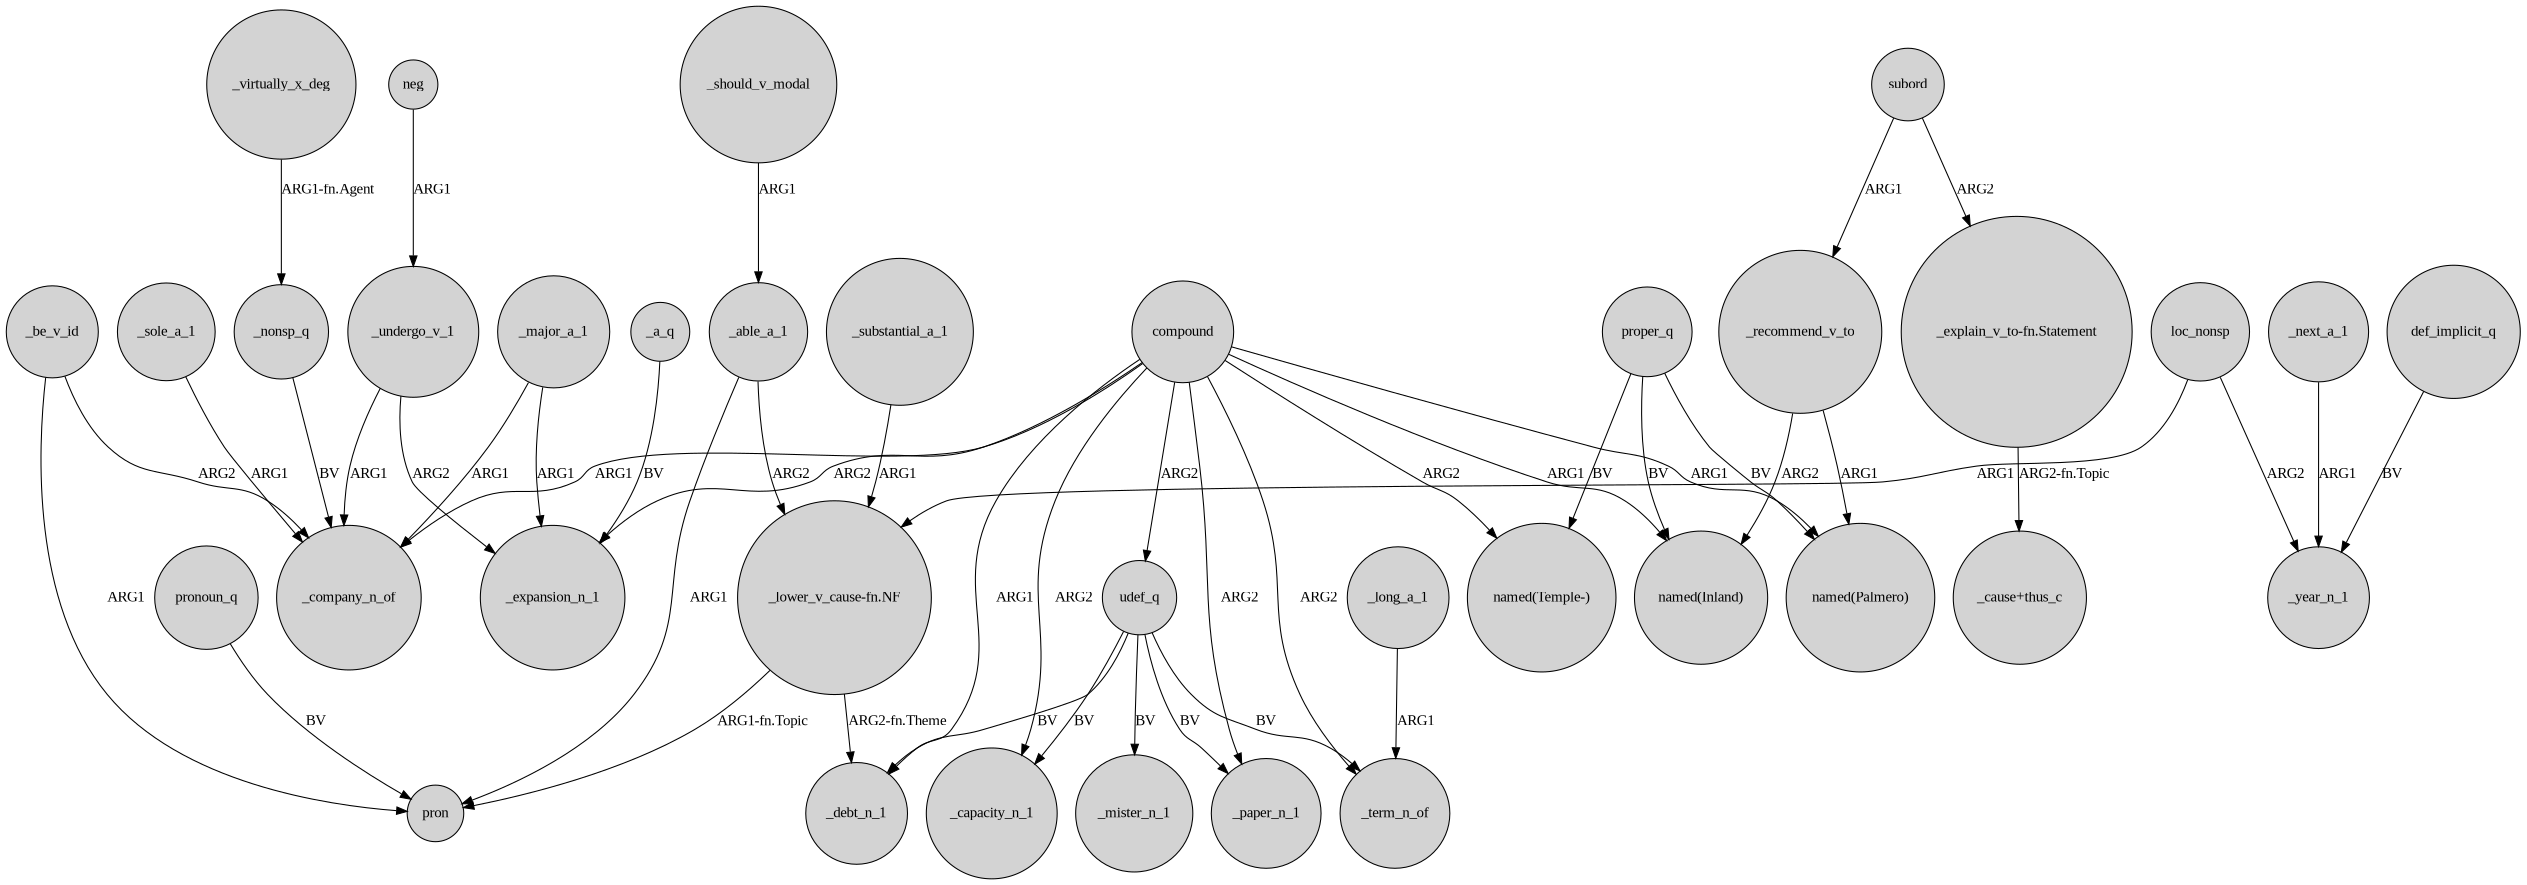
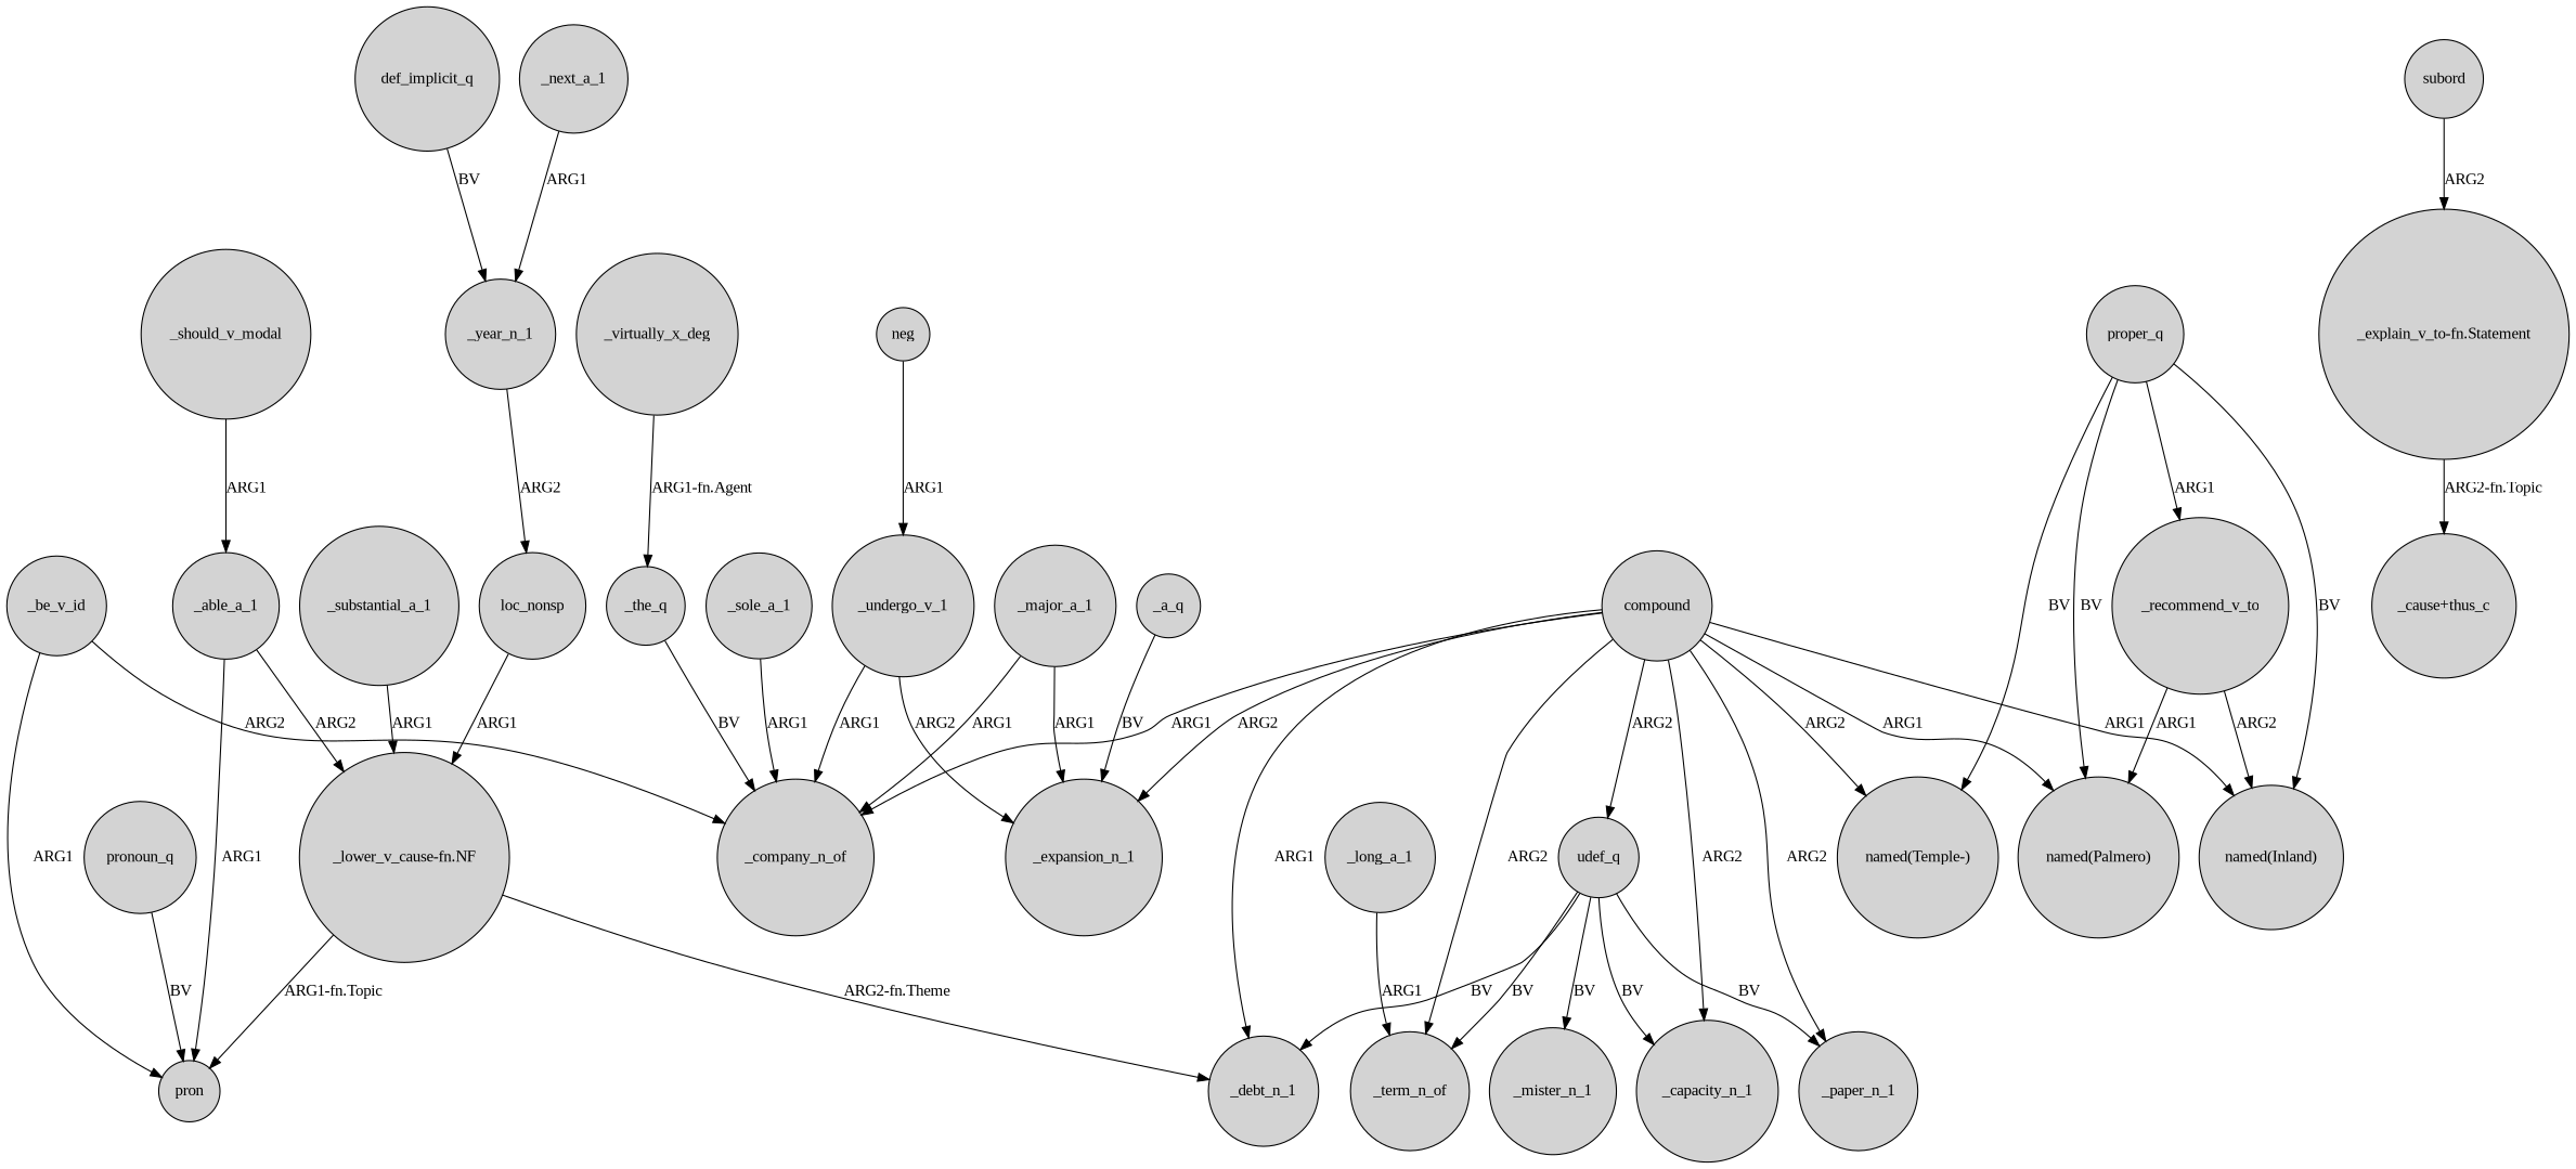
  digraph {
    fontname="Liberation Serif"
    node [fontname="Liberation Serif" shape=circle style=filled]
    edge [fontname="Liberation Serif"]
    _should_v_modal
    _able_a_1
    "_lower_v_cause-fn.NF"
    pron
    _debt_n_1
    compound
    _term_n_of
    _company_n_of
    _expansion_n_1
    _capacity_n_1
    "named(Inland)"
    "named(Palmero)"
    _paper_n_1
    "named(Temple-)"
    udef_q
    def_implicit_q
    _year_n_1
    _sole_a_1
    _mister_n_1
    _undergo_v_1
    neg
    _be_v_id
    n23 [label="_cause+thus_c"]
    "_explain_v_to-fn.Statement"
    subord
    _recommend_v_to
-   _the_q [label=_nonsp_q]
+   _the_q
    proper_q
    _virtually_x_deg
    pronoun_q
    _substantial_a_1
    _next_a_1
    _major_a_1
    _a_q
    loc_nonsp
    _long_a_1
    _should_v_modal -> _able_a_1 [label=ARG1]
    _able_a_1 -> "_lower_v_cause-fn.NF" [label=ARG2]
    _able_a_1 -> pron [label=ARG1]
    "_lower_v_cause-fn.NF" -> pron [label="ARG1-fn.Topic"]
    "_lower_v_cause-fn.NF" -> _debt_n_1 [label="ARG2-fn.Theme"]
    compound -> _debt_n_1 [label=ARG1]
    compound -> _term_n_of [label=ARG2]
    compound -> _company_n_of [label=ARG1]
    compound -> _expansion_n_1 [label=ARG2]
    compound -> _capacity_n_1 [label=ARG2]
    compound -> "named(Inland)" [label=ARG1]
    compound -> "named(Palmero)" [label=ARG1]
    compound -> _paper_n_1 [label=ARG2]
    compound -> "named(Temple-)" [label=ARG2]
    compound -> udef_q [label=ARG2]
    udef_q -> _debt_n_1 [label=BV]
    udef_q -> _term_n_of [label=BV]
    udef_q -> _capacity_n_1 [label=BV]
    udef_q -> _paper_n_1 [label=BV]
    udef_q -> _mister_n_1 [label=BV]
    def_implicit_q -> _year_n_1 [label=BV]
    _sole_a_1 -> _company_n_of [label=ARG1]
    _undergo_v_1 -> _company_n_of [label=ARG1]
    _undergo_v_1 -> _expansion_n_1 [label=ARG2]
    neg -> _undergo_v_1 [label=ARG1]
    _be_v_id -> pron [label=ARG1]
    _be_v_id -> _company_n_of [label=ARG2]
    "_explain_v_to-fn.Statement" -> n23 [label="ARG2-fn.Topic"]
    subord -> "_explain_v_to-fn.Statement" [label=ARG2]
-   subord -> _recommend_v_to [label=ARG1]
+   proper_q -> _recommend_v_to [label=ARG1]
    _recommend_v_to -> "named(Inland)" [label=ARG2]
    _recommend_v_to -> "named(Palmero)" [label=ARG1]
    _the_q -> _company_n_of [label=BV]
    proper_q -> "named(Inland)" [label=BV]
    proper_q -> "named(Palmero)" [label=BV]
    proper_q -> "named(Temple-)" [label=BV]
    _virtually_x_deg -> _the_q [label="ARG1-fn.Agent"]
    pronoun_q -> pron [label=BV]
    _substantial_a_1 -> "_lower_v_cause-fn.NF" [label=ARG1]
    _next_a_1 -> _year_n_1 [label=ARG1]
    _major_a_1 -> _company_n_of [label=ARG1]
    _major_a_1 -> _expansion_n_1 [label=ARG1]
    _a_q -> _expansion_n_1 [label=BV]
    loc_nonsp -> "_lower_v_cause-fn.NF" [label=ARG1]
-   loc_nonsp -> _year_n_1 [label=ARG2]
+   _year_n_1 -> loc_nonsp [label=ARG2]
    _long_a_1 -> _term_n_of [label=ARG1]
  }
